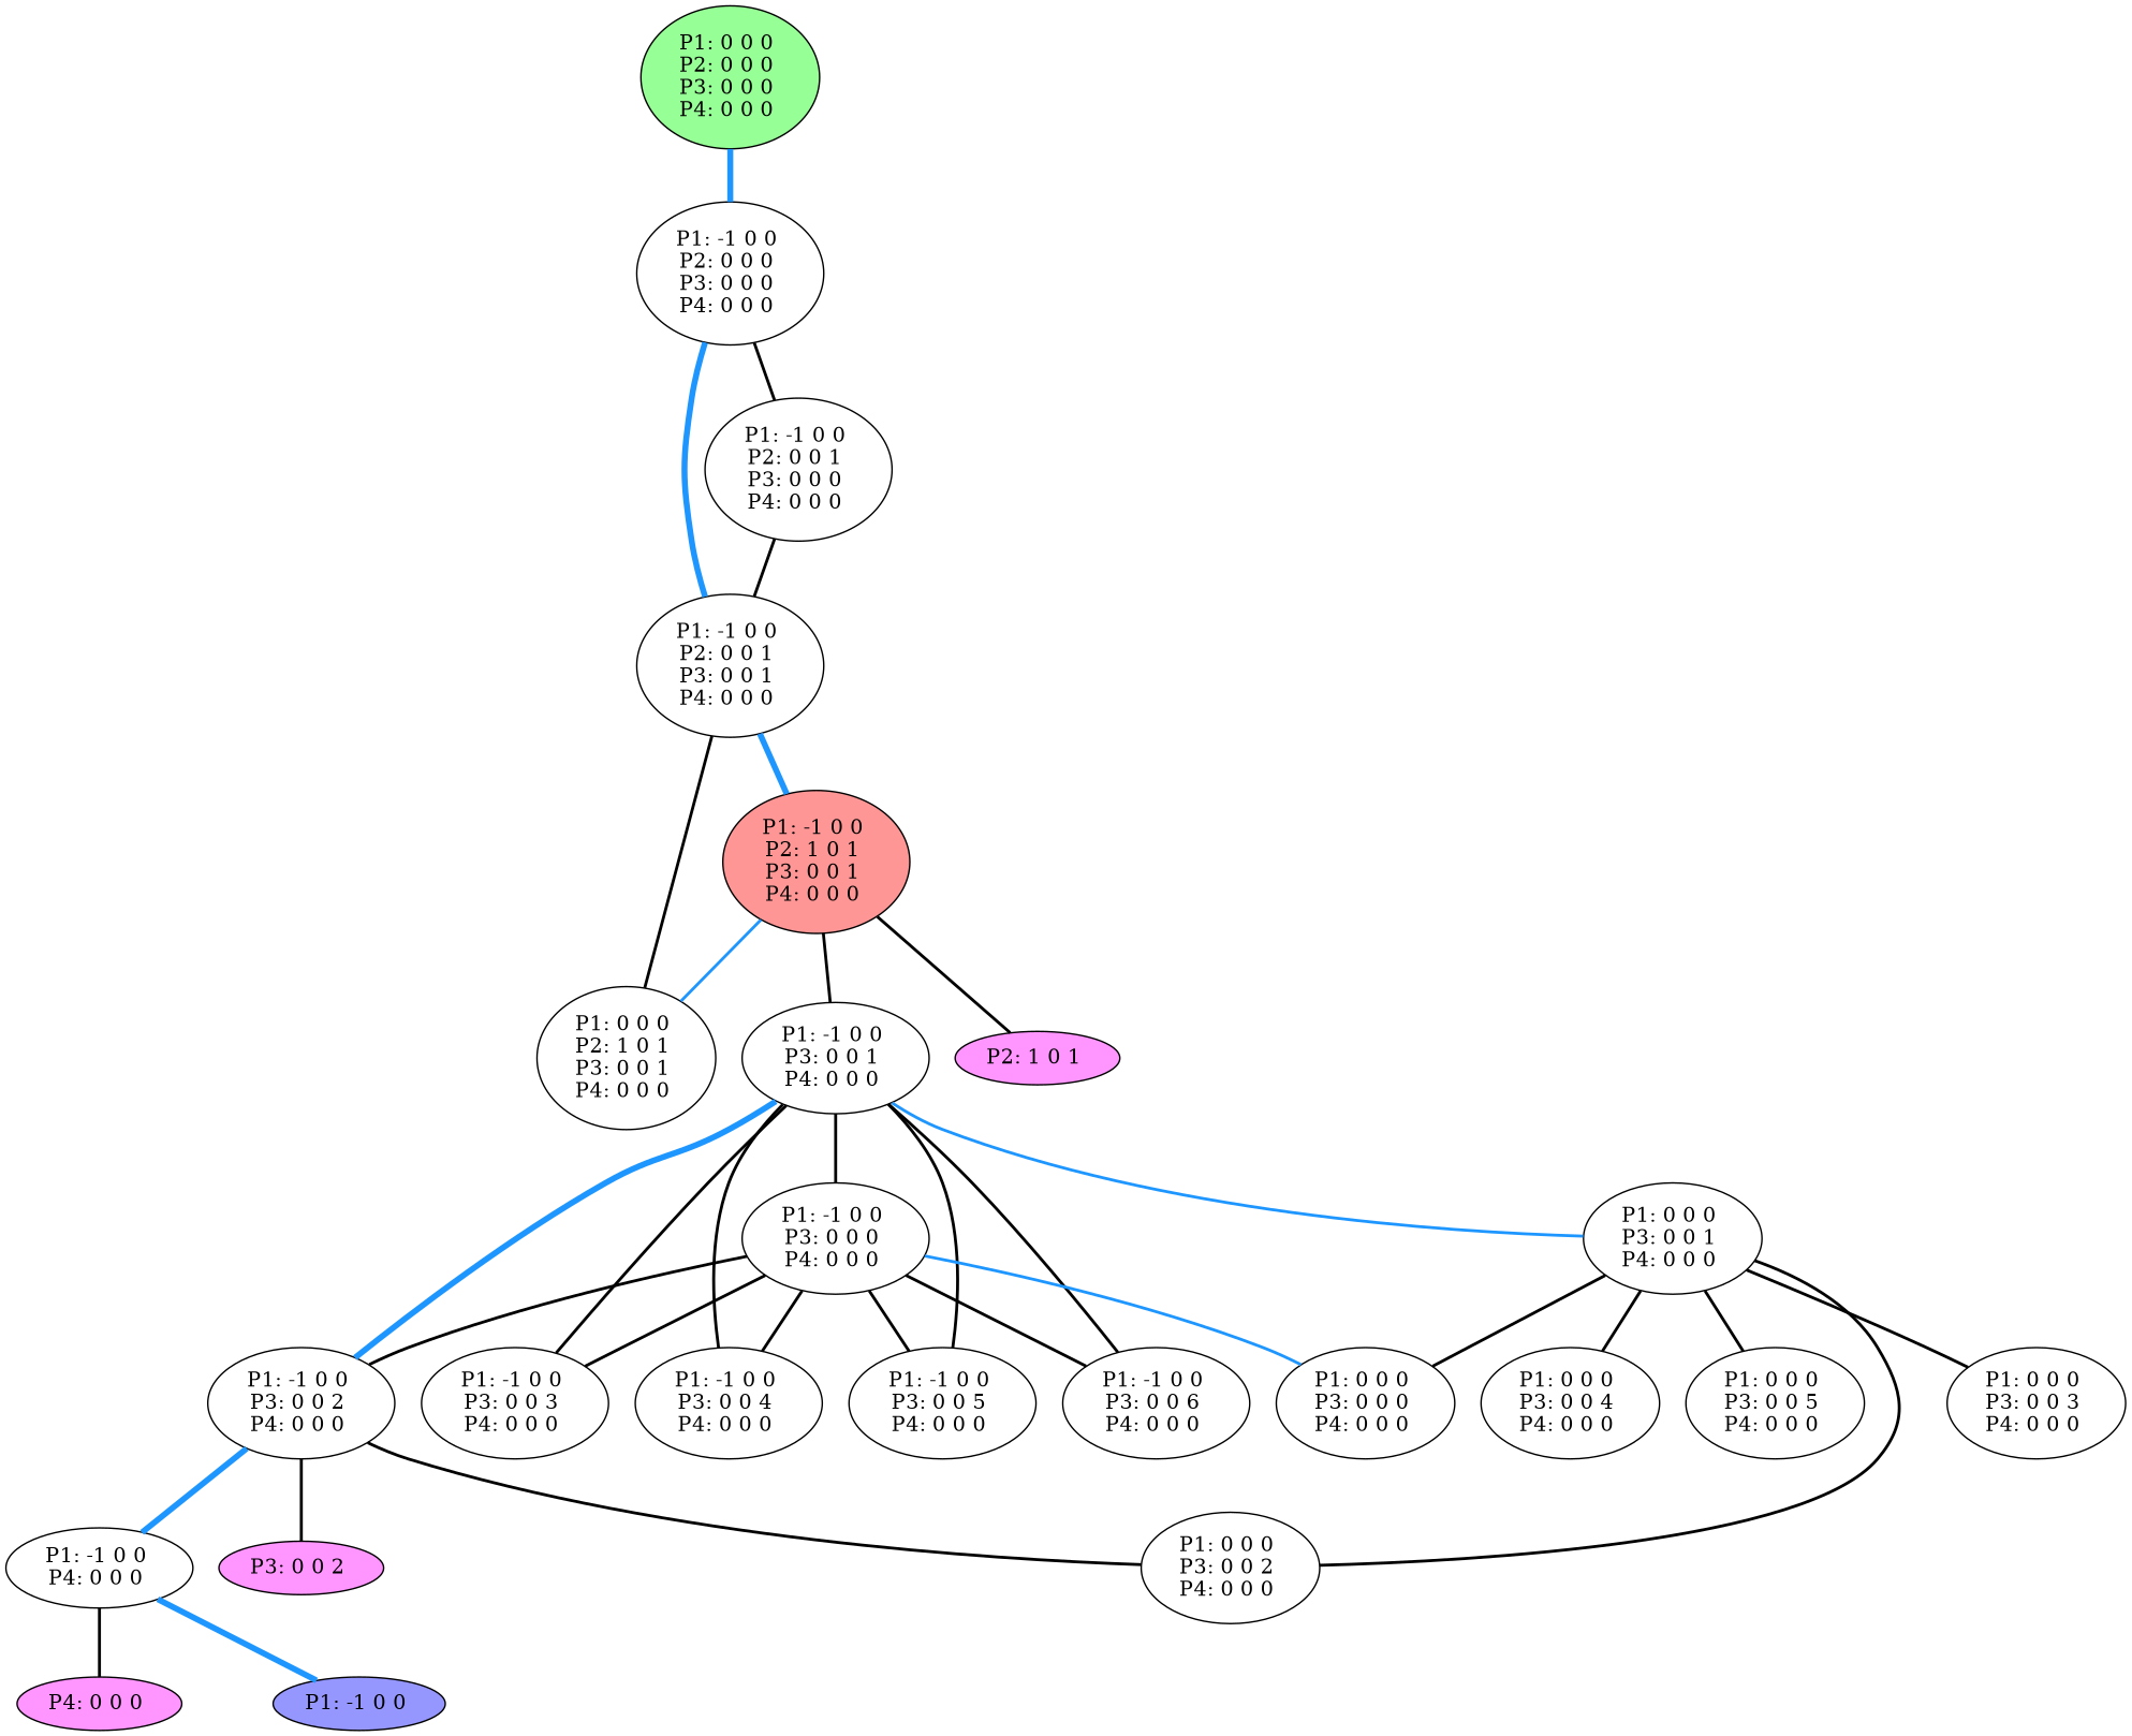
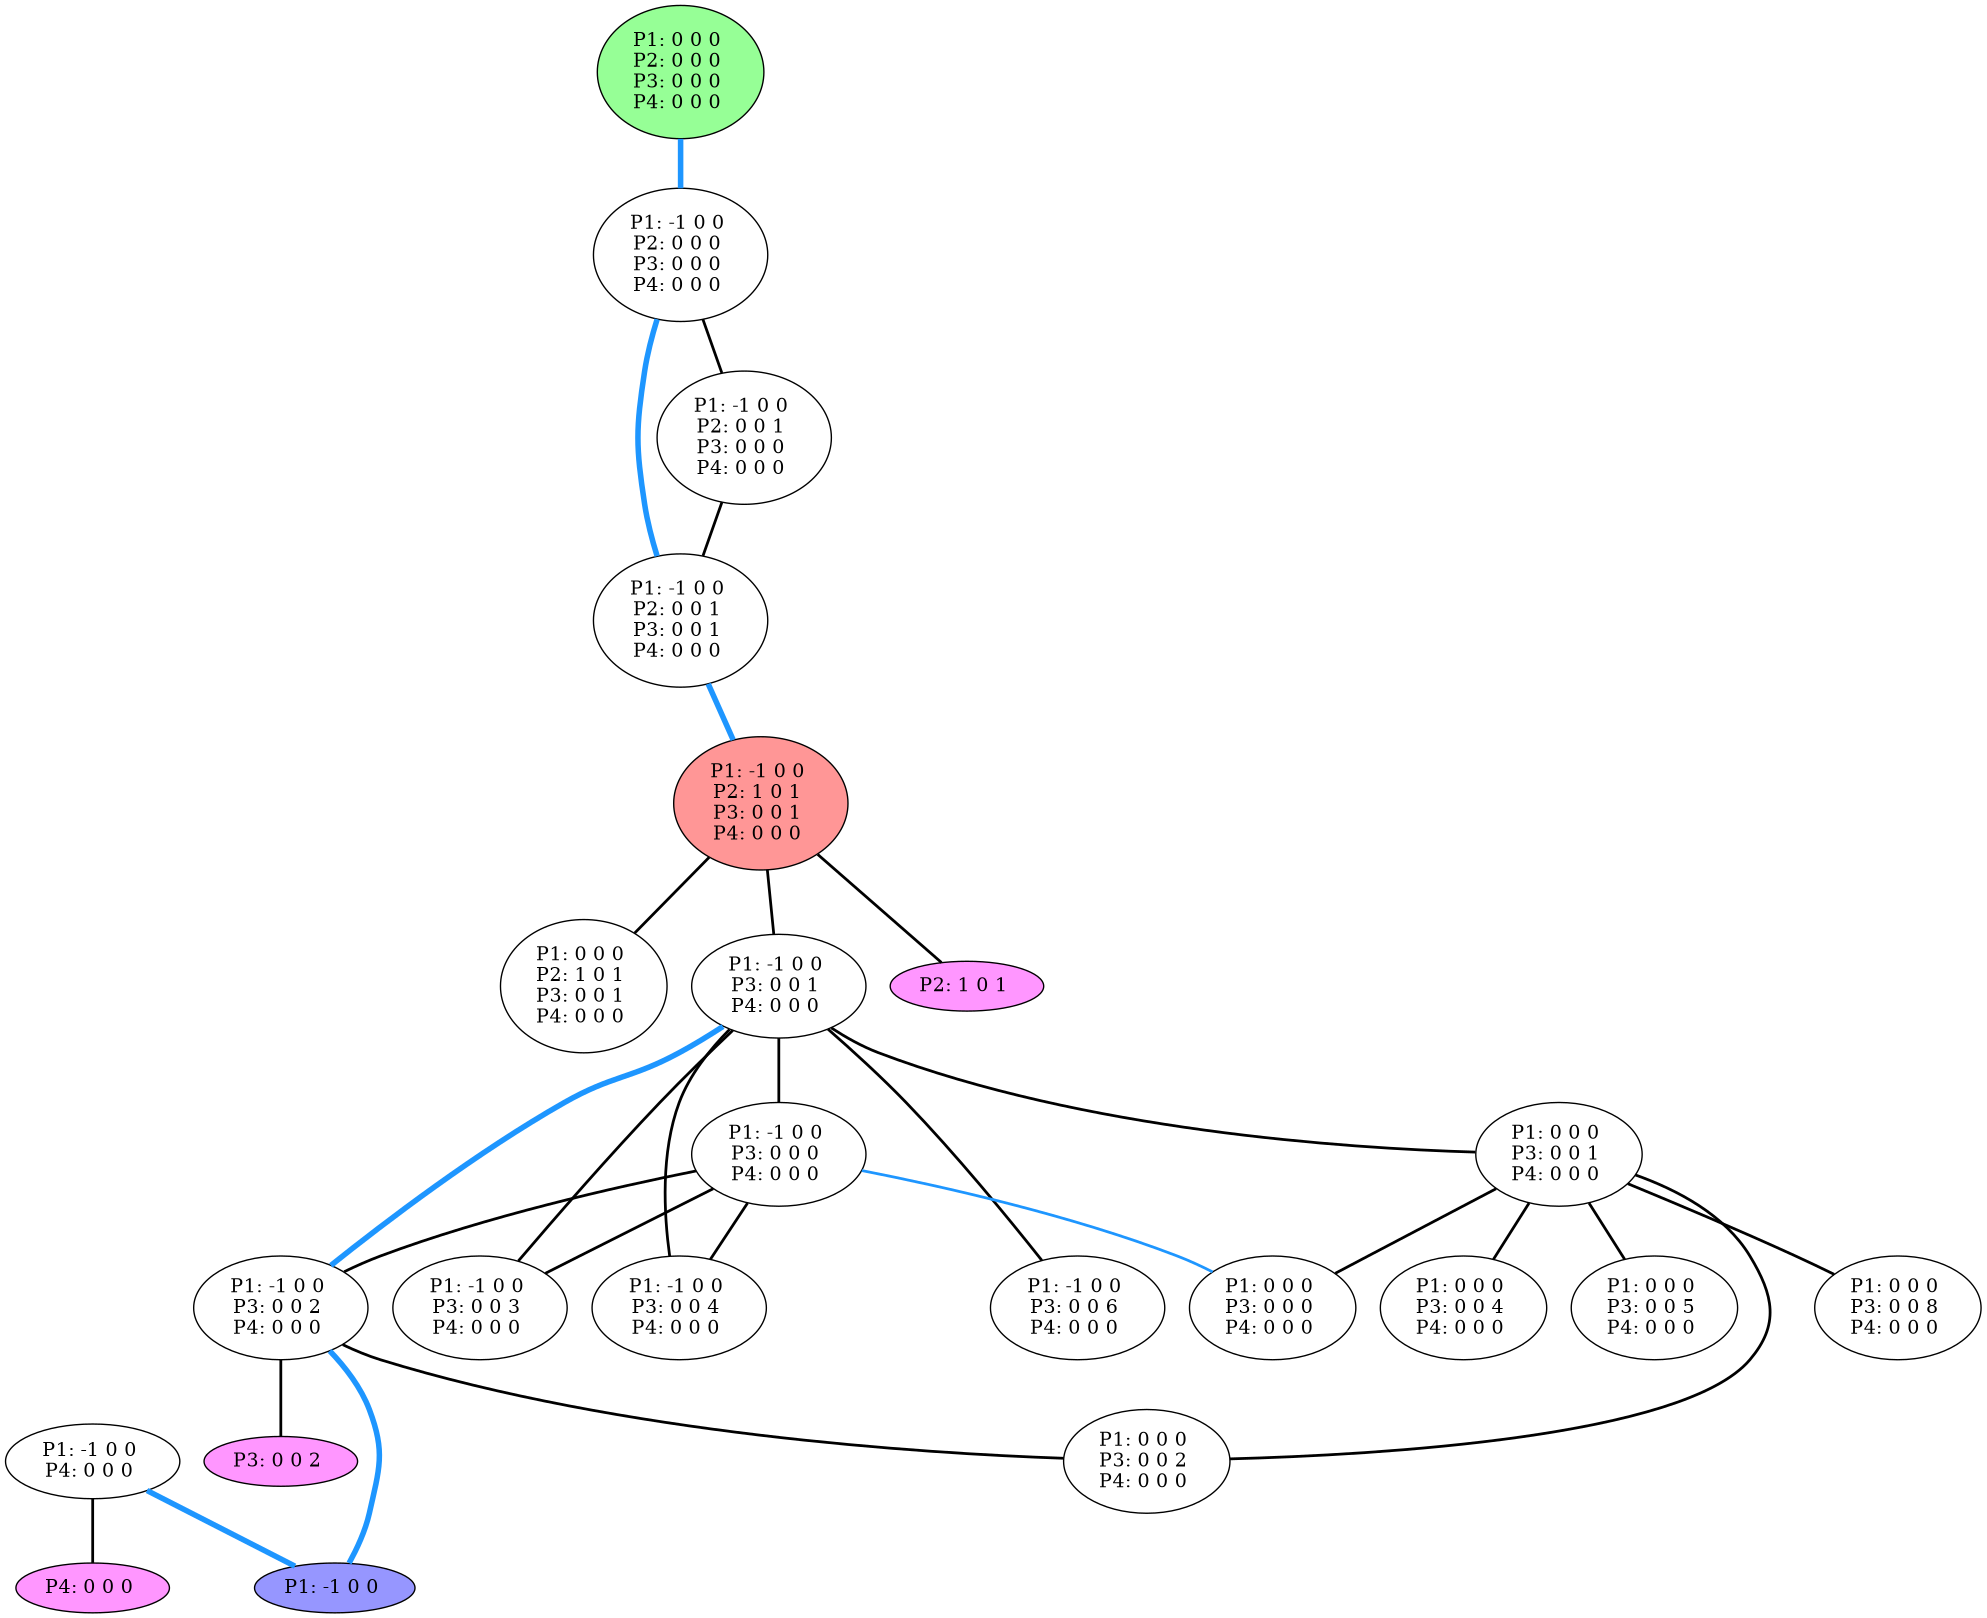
  graph {
    color=black
    edge [color=black style=bold]
    n1 [fillcolor="#96FF96" label="P1: 0 0 0 \nP2: 0 0 0 \nP3: 0 0 0 \nP4: 0 0 0 \n" style=filled]
    n2 [label="P1: -1 0 0 \nP2: 0 0 0 \nP3: 0 0 0 \nP4: 0 0 0 \n"]
    n3 [label="P1: -1 0 0 \nP2: 0 0 1 \nP3: 0 0 0 \nP4: 0 0 0 \n"]
    n4 [label="P1: -1 0 0 \nP2: 0 0 1 \nP3: 0 0 1 \nP4: 0 0 0 \n"]
    n5 [fillcolor="#FF9696" label="P1: -1 0 0 \nP2: 1 0 1 \nP3: 0 0 1 \nP4: 0 0 0 \n" style=filled]
    n6 [label="P1: 0 0 0 \nP2: 1 0 1 \nP3: 0 0 1 \nP4: 0 0 0 \n"]
    n7 [fillcolor="#FF96FF" label="P2: 1 0 1 \n" style=filled]
    n8 [label="P1: -1 0 0 \nP3: 0 0 1 \nP4: 0 0 0 \n"]
    n9 [label="P1: 0 0 0 \nP3: 0 0 1 \nP4: 0 0 0 \n"]
    n10 [label="P1: -1 0 0 \nP3: 0 0 0 \nP4: 0 0 0 \n"]
    n11 [label="P1: -1 0 0 \nP3: 0 0 2 \nP4: 0 0 0 \n"]
    n12 [label="P1: -1 0 0 \nP3: 0 0 3 \nP4: 0 0 0 \n"]
    n13 [label="P1: -1 0 0 \nP3: 0 0 4 \nP4: 0 0 0 \n"]
-   n14 [label="P1: -1 0 0 \nP3: 0 0 5 \nP4: 0 0 0 \n"]
    n15 [label="P1: -1 0 0 \nP3: 0 0 6 \nP4: 0 0 0 \n"]
    n16 [label="P1: 0 0 0 \nP3: 0 0 0 \nP4: 0 0 0 \n"]
    n17 [label="P1: 0 0 0 \nP3: 0 0 2 \nP4: 0 0 0 \n"]
-   n18 [label="P1: 0 0 0 \nP3: 0 0 3 \nP4: 0 0 0 \n"]
+   n18 [label="P1: 0 0 0 \nP3: 0 0 8 \nP4: 0 0 0 \n"]
    n19 [label="P1: 0 0 0 \nP3: 0 0 4 \nP4: 0 0 0 \n"]
    n20 [label="P1: 0 0 0 \nP3: 0 0 5 \nP4: 0 0 0 \n"]
    n21 [fillcolor="#FF96FF" label="P3: 0 0 2 \n" style=filled]
    n22 [label="P1: -1 0 0 \nP4: 0 0 0 \n"]
    n23 [fillcolor="#9696FF" label="P1: -1 0 0 \n" style=filled]
    n24 [fillcolor="#FF96FF" label="P4: 0 0 0 \n" style=filled]
    n1 -- n2 [color="#1E96FF" penwidth=4.0]
    n2 -- n3
    n2 -- n4 [color="#1E96FF" penwidth=4.0]
    n3 -- n4
    n4 -- n5 [color="#1E96FF" penwidth=4.0]
-   n4 -- n6
-   n5 -- n6 [color="#1E96FF"]
+   n5 -- n6
    n5 -- n7
    n5 -- n8
-   n8 -- n9 [color="#1E96FF"]
+   n8 -- n9
    n8 -- n10
    n8 -- n11 [color="#1E96FF" penwidth=4.0]
    n8 -- n12
    n8 -- n13
-   n8 -- n14
    n8 -- n15
    n9 -- n16
    n9 -- n17
    n9 -- n18
    n9 -- n19
    n9 -- n20
    n10 -- n11
    n10 -- n12
    n10 -- n13
-   n10 -- n14
-   n10 -- n15
    n10 -- n16 [color="#1E96FF"]
    n11 -- n17
    n11 -- n21
-   n11 -- n22 [color="#1E96FF" penwidth=4.0]
+   n11 -- n23 [color="#1E96FF" penwidth=4.0]
    n22 -- n23 [color="#1E96FF" penwidth=4.0]
    n22 -- n24
  }
